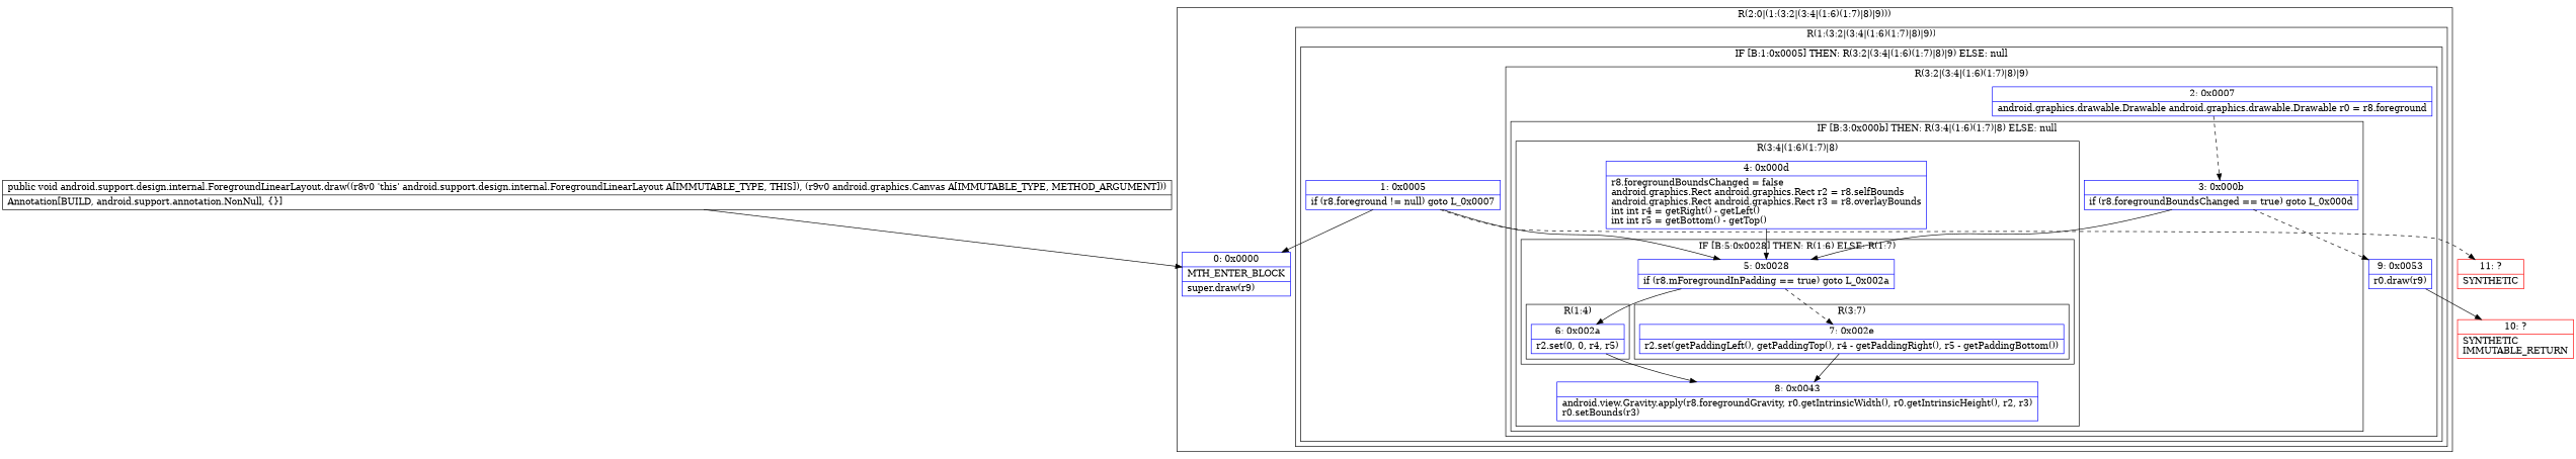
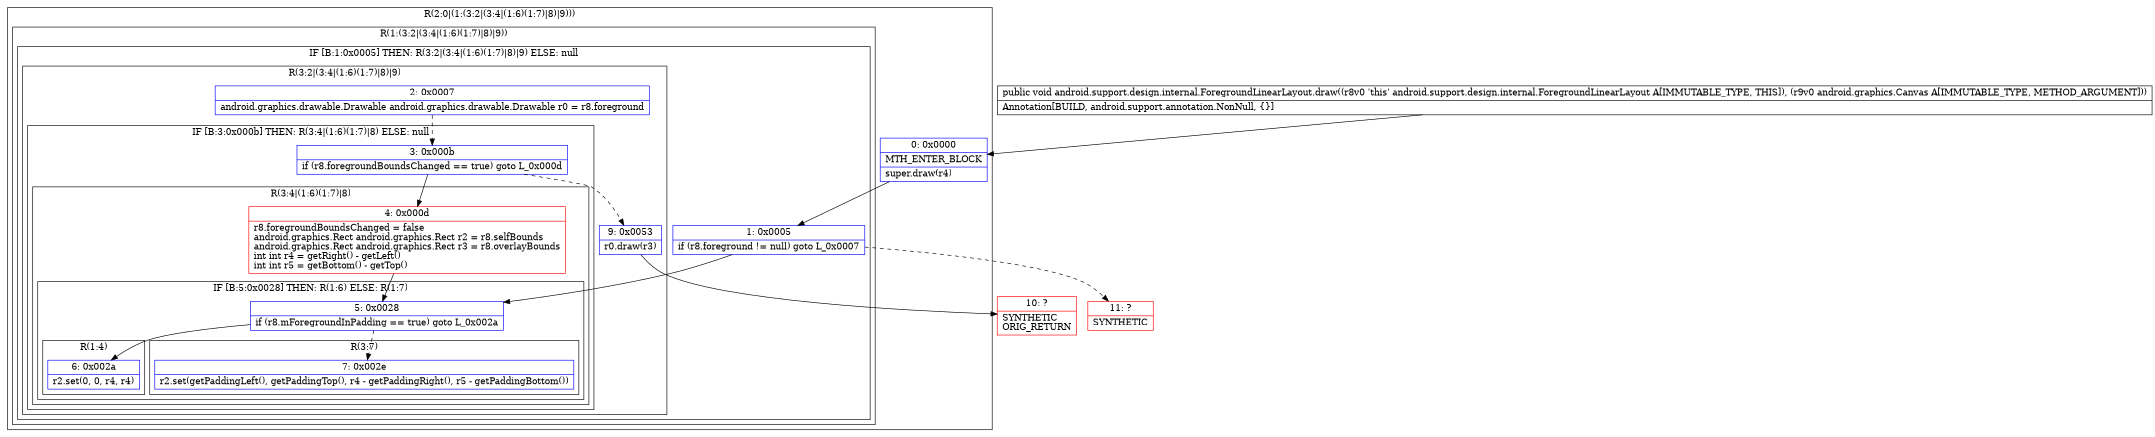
  digraph {
    node [color=blue shape=record]
-   n1 [label="{6\:\ 0x002a|r2.set(0, 0, r4, r5)\l}"]
+   n1 [label="{6\:\ 0x002a|r2.set(0, 0, r4, r4)\l}"]
    n2 [label="{7\:\ 0x002e|r2.set(getPaddingLeft(), getPaddingTop(), r4 \- getPaddingRight(), r5 \- getPaddingBottom())\l}"]
    n3 [label="{5\:\ 0x0028|if (r8.mForegroundInPadding == true) goto L_0x002a\l}"]
-   n4 [label="{4\:\ 0x000d|r8.foregroundBoundsChanged = false\landroid.graphics.Rect android.graphics.Rect r2 = r8.selfBounds\landroid.graphics.Rect android.graphics.Rect r3 = r8.overlayBounds\lint int r4 = getRight() \- getLeft()\lint int r5 = getBottom() \- getTop()\l}"]
-   n5 [label="{8\:\ 0x0043|android.view.Gravity.apply(r8.foregroundGravity, r0.getIntrinsicWidth(), r0.getIntrinsicHeight(), r2, r3)\lr0.setBounds(r3)\l}"]
+   n4 [color=red label="{4\:\ 0x000d|r8.foregroundBoundsChanged = false\landroid.graphics.Rect android.graphics.Rect r2 = r8.selfBounds\landroid.graphics.Rect android.graphics.Rect r3 = r8.overlayBounds\lint int r4 = getRight() \- getLeft()\lint int r5 = getBottom() \- getTop()\l}"]
    n6 [label="{3\:\ 0x000b|if (r8.foregroundBoundsChanged == true) goto L_0x000d\l}"]
    n7 [label="{2\:\ 0x0007|android.graphics.drawable.Drawable android.graphics.drawable.Drawable r0 = r8.foreground\l}"]
-   n8 [label="{9\:\ 0x0053|r0.draw(r9)\l}"]
+   n8 [label="{9\:\ 0x0053|r0.draw(r3)\l}"]
    n9 [label="{1\:\ 0x0005|if (r8.foreground != null) goto L_0x0007\l}"]
-   n10 [label="{0\:\ 0x0000|MTH_ENTER_BLOCK\l|super.draw(r9)\l}"]
-   n11 [color=red label="{10\:\ ?|SYNTHETIC\lIMMUTABLE_RETURN\l}"]
+   n10 [label="{0\:\ 0x0000|MTH_ENTER_BLOCK\l|super.draw(r4)\l}"]
+   n11 [color=red label="{10\:\ ?|SYNTHETIC\lORIG_RETURN\l}"]
    n12 [color=red label="{11\:\ ?|SYNTHETIC\l}"]
    n13 [label="{public void android.support.design.internal.ForegroundLinearLayout.draw((r8v0 'this' android.support.design.internal.ForegroundLinearLayout A[IMMUTABLE_TYPE, THIS]), (r9v0 android.graphics.Canvas A[IMMUTABLE_TYPE, METHOD_ARGUMENT]))  | Annotation[BUILD, android.support.annotation.NonNull, \{\}]\l}" color=""]
    subgraph cluster_1 {
      label="R(2:0|(1:(3:2|(3:4|(1:6)(1:7)|8)|9)))"
      n10
      subgraph cluster_2 {
        label="R(1:(3:2|(3:4|(1:6)(1:7)|8)|9))"
        subgraph cluster_3 {
          label="IF [B:1:0x0005] THEN: R(3:2|(3:4|(1:6)(1:7)|8)|9) ELSE: null"
          n9
          subgraph cluster_4 {
            label="R(3:2|(3:4|(1:6)(1:7)|8)|9)"
            n7
            n8
            subgraph cluster_5 {
              label="IF [B:3:0x000b] THEN: R(3:4|(1:6)(1:7)|8) ELSE: null"
              n6
              subgraph cluster_6 {
                label="R(3:4|(1:6)(1:7)|8)"
                n4
-               n5
                subgraph cluster_7 {
                  label="IF [B:5:0x0028] THEN: R(1:6) ELSE: R(1:7)"
                  n3
                  subgraph cluster_8 {
                    label="R(1:4)"
                    n1
                  }
                  subgraph cluster_9 {
                    label="R(3:7)"
                    n2
                  }
                }
              }
            }
          }
        }
      }
    }
-   n1 -> n5
-   n2 -> n5
    n3 -> n1
    n3 -> n2 [style=dashed]
    n4 -> n3
-   n6 -> n3
+   n6 -> n4
    n6 -> n8 [style=dashed]
    n7 -> n6 [style=dashed]
    n8 -> n11
    n9 -> n3
    n9 -> n12 [style=dashed]
-   n9 -> n10
+   n10 -> n9
    n13 -> n10
  }
